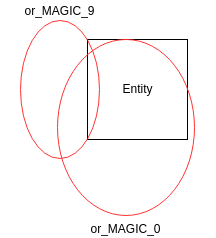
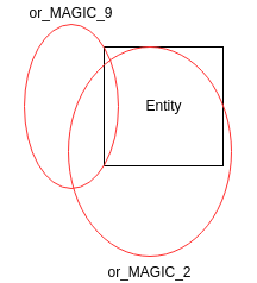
  <mxCell id="0" />
  <mxCell id="1" parent="0" />
  <mxCell id="2" value="Entity" style="shadow=0;dashed=0;align=center;html=1;strokeWidth=1;shape=mxgraph.rtl.abstract.entity;container=1;collapsible=0;kind=or;drawPins=1;left=4;right=4;bottom=4;top=5;externalPins=1;leftArr=,,,;" parent="1" vertex="1"><mxGeometry x="87" y="39" width="100" height="100" as="geometry" /></mxCell>
- <mxCell id="3" value="or_MAGIC_0" style="ellipse;whiteSpace=wrap;html=1;fillColor=none;strokeColor=#FF3333;verticalAlign=top;labelPosition=center;verticalLabelPosition=bottom;align=center;" parent="1" vertex="1"><mxGeometry x="57" y="39" width="137" height="176" as="geometry" /></mxCell>
+ <mxCell id="3" value="or_MAGIC_2" style="ellipse;whiteSpace=wrap;html=1;fillColor=none;strokeColor=#FF3333;verticalAlign=top;labelPosition=center;verticalLabelPosition=bottom;align=center;" parent="1" vertex="1"><mxGeometry x="57" y="39" width="137" height="176" as="geometry" /></mxCell>
  <mxCell id="4" value="or_MAGIC_9" style="ellipse;whiteSpace=wrap;html=1;fillColor=none;strokeColor=#FF3333;verticalAlign=bottom;labelPosition=center;verticalLabelPosition=top;align=center;" parent="1" vertex="1"><mxGeometry x="20" y="20" width="79" height="138" as="geometry" /></mxCell>
